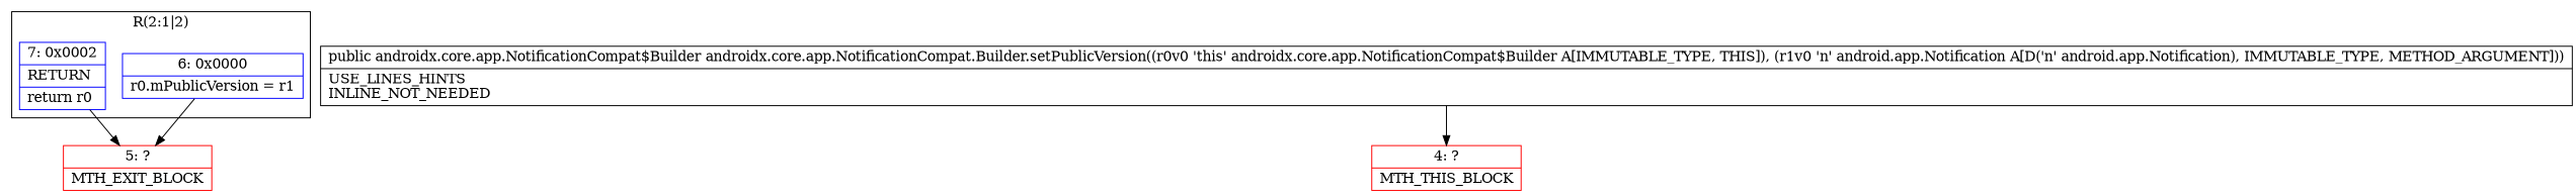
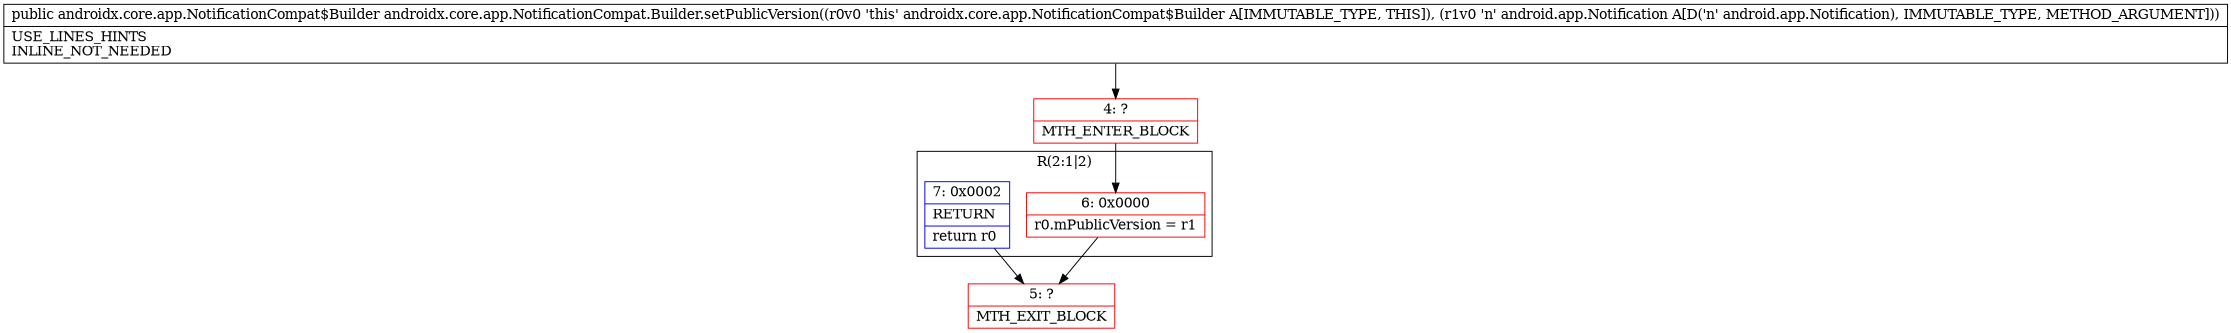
  digraph {
    node [color=blue shape=record]
-   n1 [label="{6\:\ 0x0000|r0.mPublicVersion = r1\l}"]
+   n1 [color=red label="{6\:\ 0x0000|r0.mPublicVersion = r1\l}"]
    n2 [label="{7\:\ 0x0002|RETURN\l|return r0\l}"]
    n3 [color=red label="{5\:\ ?|MTH_EXIT_BLOCK\l}"]
-   n4 [color=red label="{4\:\ ?|MTH_THIS_BLOCK\l}"]
+   n4 [color=red label="{4\:\ ?|MTH_ENTER_BLOCK\l}"]
    n5 [label="{public androidx.core.app.NotificationCompat$Builder androidx.core.app.NotificationCompat.Builder.setPublicVersion((r0v0 'this' androidx.core.app.NotificationCompat$Builder A[IMMUTABLE_TYPE, THIS]), (r1v0 'n' android.app.Notification A[D('n' android.app.Notification), IMMUTABLE_TYPE, METHOD_ARGUMENT]))  | USE_LINES_HINTS\lINLINE_NOT_NEEDED\l}" color=""]
    subgraph cluster_1 {
      label="R(2:1|2)"
      n1
      n2
    }
    n1 -> n3
    n2 -> n3
+   n4 -> n1
    n5 -> n4
  }
